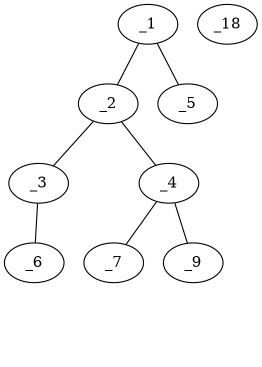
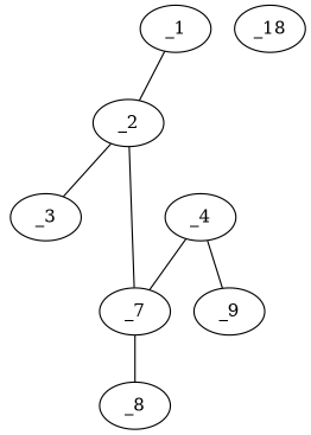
  graph {
    node [charge=0 chem=1 symbol="C  " x=2.866 y=0]
    edge [valence=1]
    _1 [y=0.5]
    _2 [chem=4 symbol="N  " x=3.7321]
-   _5 [x=2]
    _3 [x=3.7321 y=-1]
    _4 [charge=1 chem=4 symbol="N  " x=4.5981 y=0.5]
-   _6 [y=-1.5]
    _7 [chem=4 symbol="N  " x=5.4641]
    _9 [charge=-1 chem=2 symbol="O  " x=4.5981 y=1.5]
+   _8 [chem=2 symbol="O  " x=6.3301 y=0.5]
    n10 [chem=29 label=_18 symbol="Na " x=8.3301]
    _1 -- _2
-   _1 -- _5
    _2 -- _3
-   _2 -- _4
-   _3 -- _6
+   _2 -- _7
    _4 -- _7 [valence=2]
    _4 -- _9
+   _7 -- _8
  }
